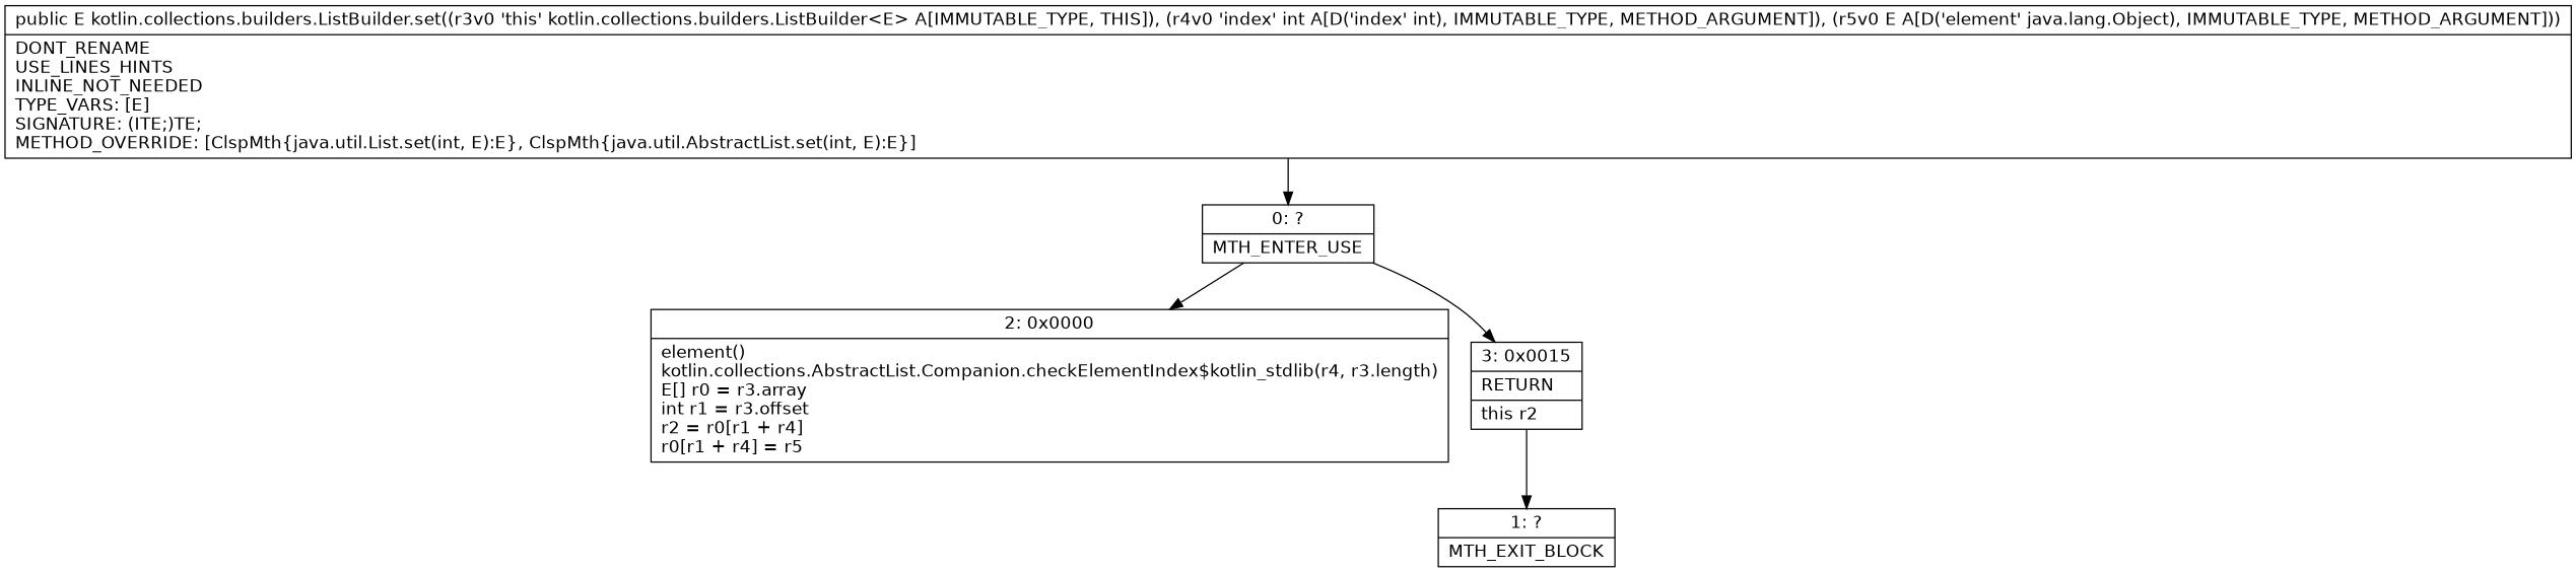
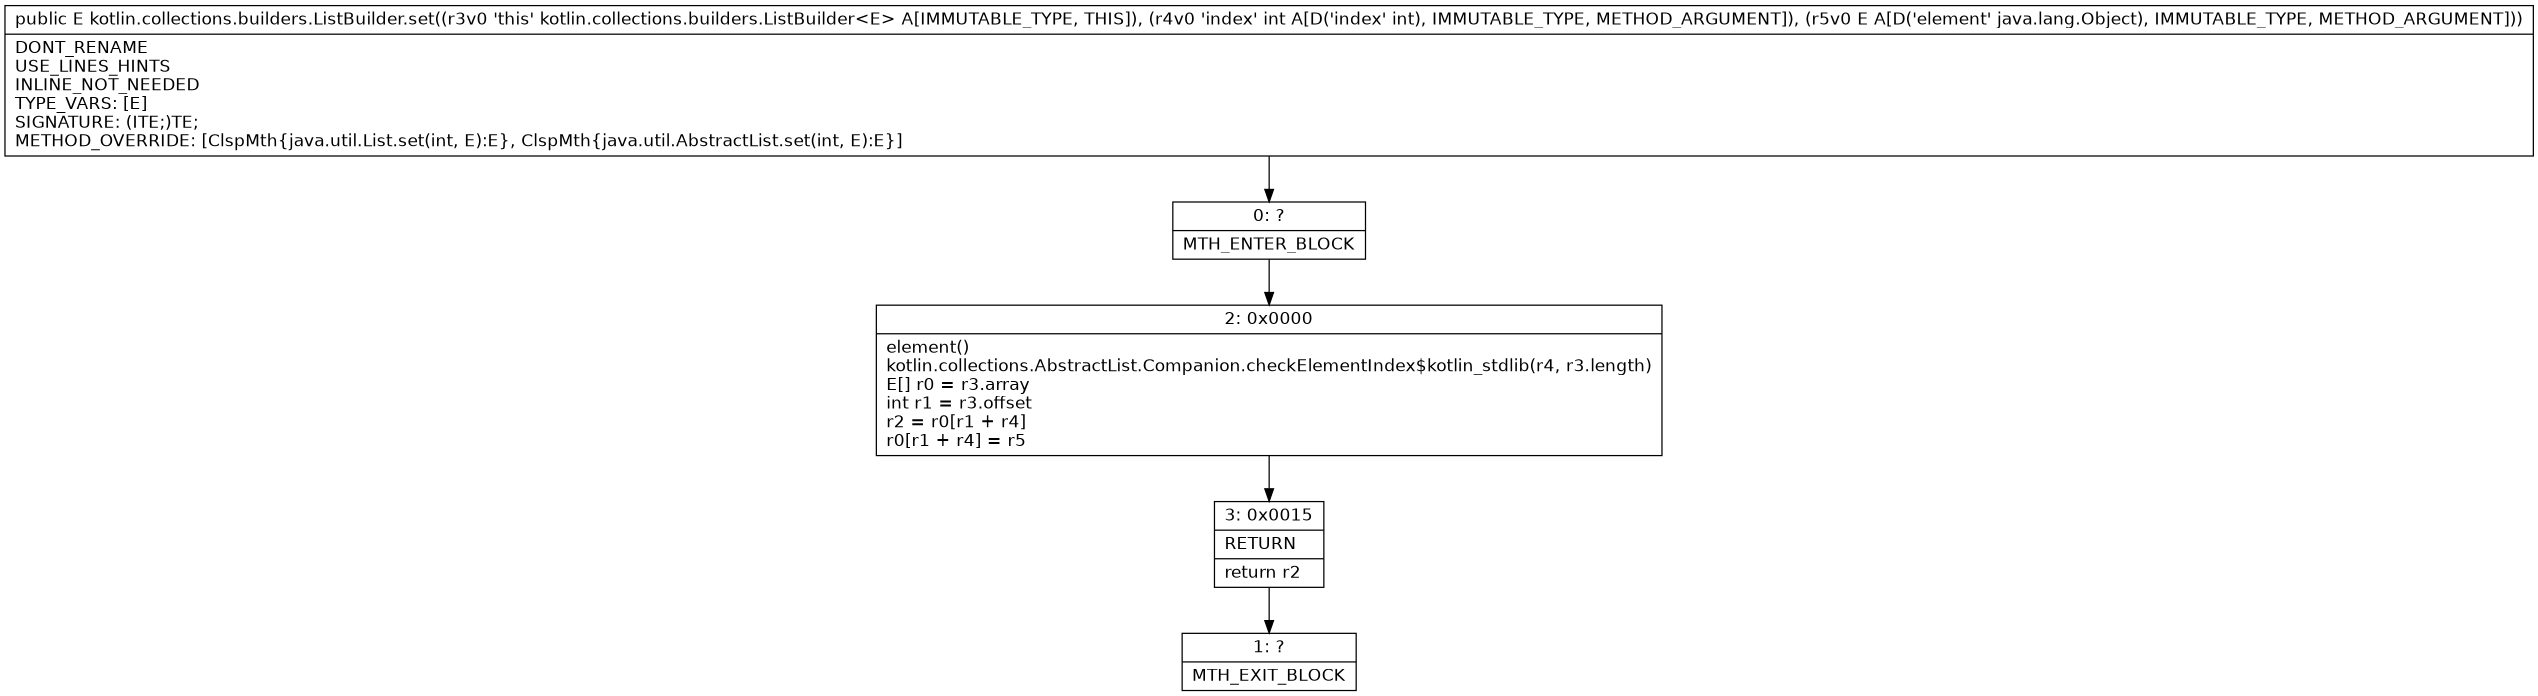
  digraph {
    fontname="DejaVu Sans"
    node [fontname="DejaVu Sans" shape=record]
    edge [fontname="DejaVu Sans"]
-   n1 [label="{0\:\ ?|MTH_ENTER_USE\l}"]
+   n1 [label="{0\:\ ?|MTH_ENTER_BLOCK\l}"]
    n2 [label="{2\:\ 0x0000|element()\lkotlin.collections.AbstractList.Companion.checkElementIndex$kotlin_stdlib(r4, r3.length)\lE[] r0 = r3.array\lint r1 = r3.offset\lr2 = r0[r1 + r4]\lr0[r1 + r4] = r5\l}"]
-   n3 [label="{3\:\ 0x0015|RETURN\l|this r2\l}"]
+   n3 [label="{3\:\ 0x0015|RETURN\l|return r2\l}"]
    n4 [label="{1\:\ ?|MTH_EXIT_BLOCK\l}"]
    n5 [label="{public E kotlin.collections.builders.ListBuilder.set((r3v0 'this' kotlin.collections.builders.ListBuilder\<E\> A[IMMUTABLE_TYPE, THIS]), (r4v0 'index' int A[D('index' int), IMMUTABLE_TYPE, METHOD_ARGUMENT]), (r5v0 E A[D('element' java.lang.Object), IMMUTABLE_TYPE, METHOD_ARGUMENT]))  | DONT_RENAME\lUSE_LINES_HINTS\lINLINE_NOT_NEEDED\lTYPE_VARS: [E]\lSIGNATURE: (ITE;)TE;\lMETHOD_OVERRIDE: [ClspMth\{java.util.List.set(int, E):E\}, ClspMth\{java.util.AbstractList.set(int, E):E\}]\l}"]
    n1 -> n2
-   n1 -> n3
+   n2 -> n3
    n3 -> n4
    n5 -> n1
  }
